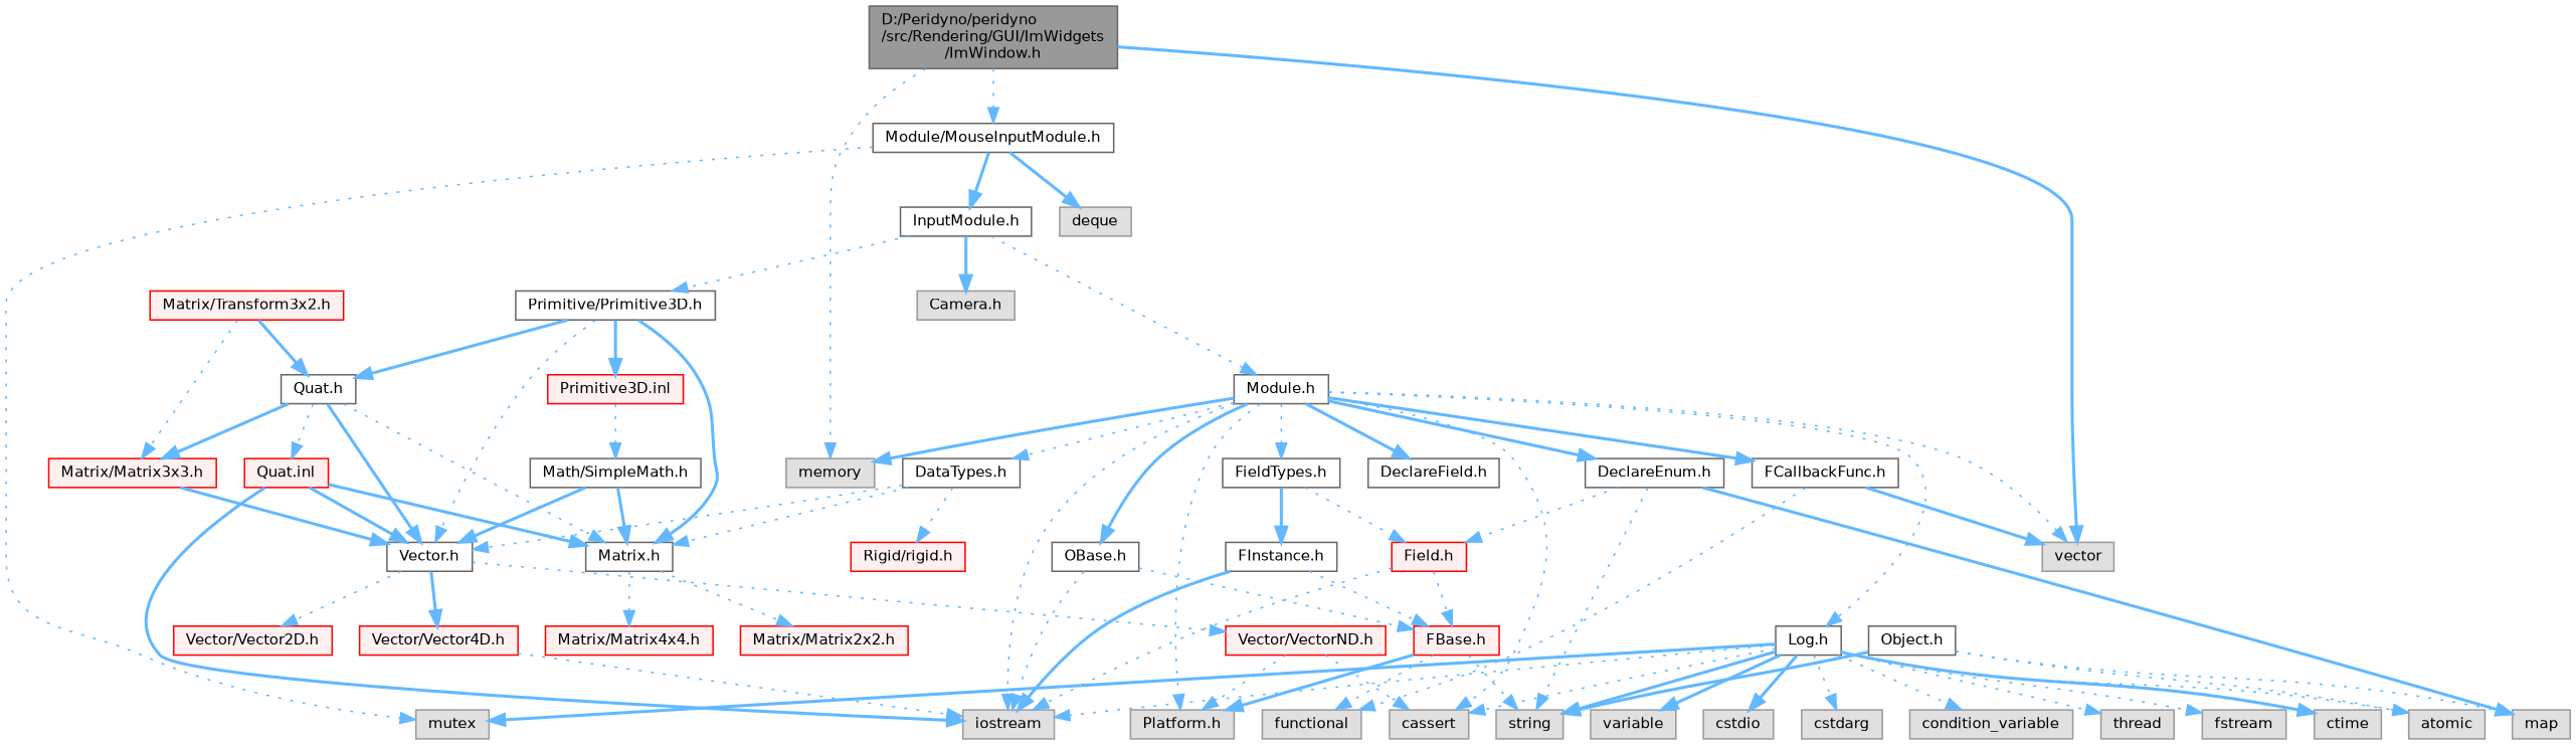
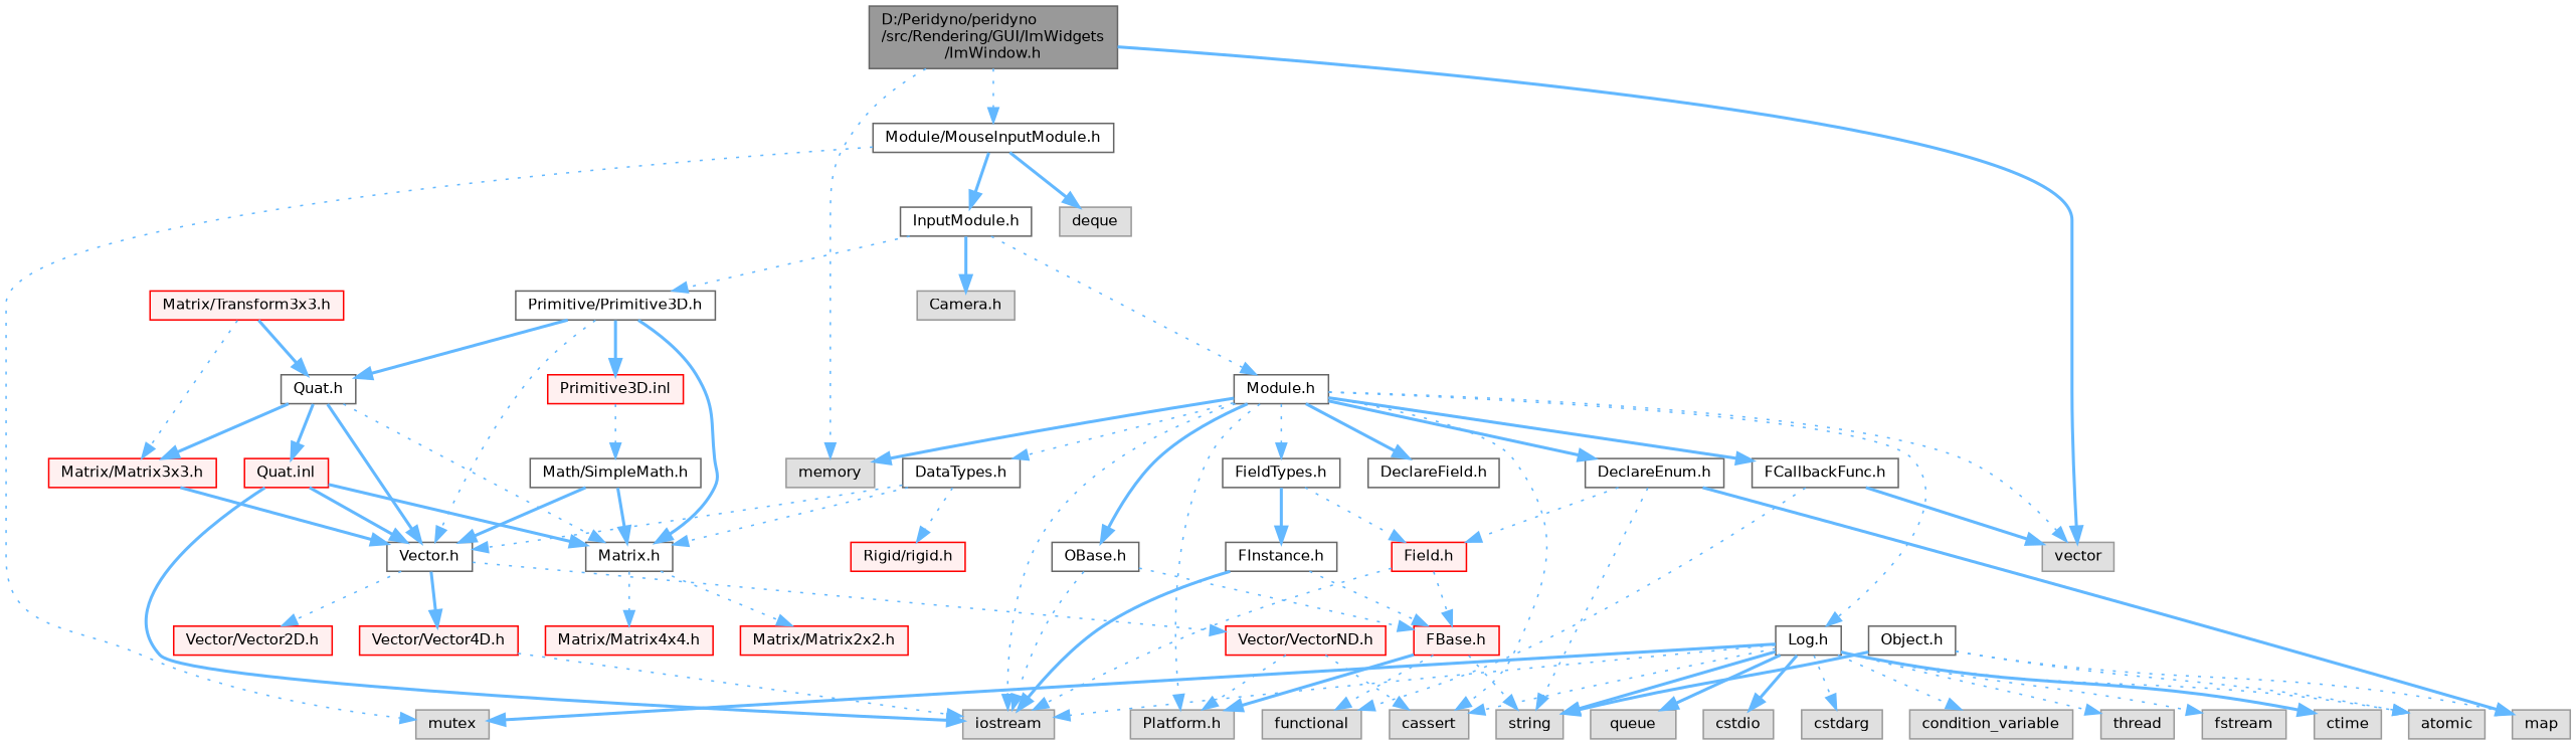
  digraph {
    node [color=grey60 fillcolor="#E0E0E0" fontname=Helvetica fontsize=10 shape=box style=filled]
    edge [color=steelblue1 fontname=Helvetica fontsize=10 labelfontname=Helvetica labelfontsize=10 style=dotted]
    n1 [color=gray40 fillcolor=grey60 fontcolor=black height=0.2 label="D:/Peridyno/peridyno\l/src/Rendering/GUI/ImWidgets\l/ImWindow.h" width=0.4]
    n2 [height=0.2 label=vector width=0.4]
    n3 [height=0.2 label=memory width=0.4]
    n4 [color=grey40 fillcolor=white height=0.2 label="Module/MouseInputModule.h" width=0.4]
    n5 [color=grey40 fillcolor=white height=0.2 label="InputModule.h" width=0.4]
    n6 [height=0.2 label=mutex width=0.4]
    n7 [height=0.2 label=deque width=0.4]
    n8 [color=grey40 fillcolor=white height=0.2 label="Module.h" width=0.4]
    n9 [height=0.2 label="Camera.h" width=0.4]
    n10 [color=grey40 fillcolor=white height=0.2 label="Primitive/Primitive3D.h" width=0.4]
    n11 [height=0.2 label="Platform.h" width=0.4]
    n12 [height=0.2 label=cassert width=0.4]
    n13 [height=0.2 label=iostream width=0.4]
    n14 [color=grey40 fillcolor=white height=0.2 label="OBase.h" width=0.4]
    n15 [color=grey40 fillcolor=white height=0.2 label="Log.h" width=0.4]
    n16 [color=grey40 fillcolor=white height=0.2 label="DataTypes.h" width=0.4]
    n17 [color=grey40 fillcolor=white height=0.2 label="DeclareEnum.h" width=0.4]
    n18 [color=grey40 fillcolor=white height=0.2 label="DeclareField.h" width=0.4]
    n19 [color=grey40 fillcolor=white height=0.2 label="FCallbackFunc.h" width=0.4]
    n20 [color=grey40 fillcolor=white height=0.2 label="FieldTypes.h" width=0.4]
    n21 [color=grey40 fillcolor=white height=0.2 label="Vector.h" width=0.4]
    n22 [color=grey40 fillcolor=white height=0.2 label="Matrix.h" width=0.4]
    n23 [color=grey40 fillcolor=white height=0.2 label="Quat.h" width=0.4]
    n24 [color=red fillcolor="#FFF0F0" height=0.2 label="Primitive3D.inl" width=0.4]
    n25 [color=red fillcolor="#FFF0F0" height=0.2 label="FBase.h" width=0.4]
    n26 [height=0.2 label=string width=0.4]
    n27 [height=0.2 label=atomic width=0.4]
    n28 [height=0.2 label=thread width=0.4]
    n29 [height=0.2 label=fstream width=0.4]
    n30 [height=0.2 label=ctime width=0.4]
-   n31 [height=0.2 label=variable width=0.4]
+   n31 [height=0.2 label=queue width=0.4]
    n32 [height=0.2 label=cstdio width=0.4]
    n33 [height=0.2 label=cstdarg width=0.4]
    n34 [height=0.2 label=condition_variable width=0.4]
    n35 [color=red fillcolor="#FFF0F0" height=0.2 label="Rigid/rigid.h" width=0.4]
    n36 [height=0.2 label=map width=0.4]
    n37 [color=red fillcolor="#FFF0F0" height=0.2 label="Field.h" width=0.4]
    n38 [height=0.2 label=functional width=0.4]
    n39 [color=grey40 fillcolor=white height=0.2 label="FInstance.h" width=0.4]
    n40 [color=grey40 fillcolor=white height=0.2 label="Object.h" width=0.4]
    n41 [color=red fillcolor="#FFF0F0" height=0.2 label="Vector/Vector2D.h" width=0.4]
    n42 [color=red fillcolor="#FFF0F0" height=0.2 label="Vector/Vector4D.h" width=0.4]
    n43 [color=red fillcolor="#FFF0F0" height=0.2 label="Vector/VectorND.h" width=0.4]
    n44 [color=red fillcolor="#FFF0F0" height=0.2 label="Matrix/Matrix2x2.h" width=0.4]
    n45 [color=red fillcolor="#FFF0F0" height=0.2 label="Matrix/Matrix4x4.h" width=0.4]
    n46 [color=red fillcolor="#FFF0F0" height=0.2 label="Matrix/Matrix3x3.h" width=0.4]
-   n47 [color=red fillcolor="#FFF0F0" height=0.2 label="Matrix/Transform3x2.h" width=0.4]
+   n47 [color=red fillcolor="#FFF0F0" height=0.2 label="Matrix/Transform3x3.h" width=0.4]
    n48 [color=red fillcolor="#FFF0F0" height=0.2 label="Quat.inl" width=0.4]
    n49 [color=grey40 fillcolor=white height=0.2 label="Math/SimpleMath.h" width=0.4]
    n1 -> n2 [style=bold]
    n1 -> n3
    n1 -> n4
    n4 -> n5 [style=bold]
    n4 -> n6
    n4 -> n7 [style=bold]
    n5 -> n8
    n5 -> n9 [style=bold]
    n5 -> n10
    n8 -> n2
    n8 -> n3 [style=bold]
    n8 -> n11
    n8 -> n12
    n8 -> n13
    n8 -> n14 [style=bold]
    n8 -> n15
    n8 -> n16
    n8 -> n17 [style=bold]
    n8 -> n18 [style=bold]
    n8 -> n19 [style=bold]
    n8 -> n20
    n10 -> n21
    n10 -> n22 [style=bold]
    n10 -> n23 [style=bold]
    n10 -> n24 [style=bold]
    n14 -> n13
    n14 -> n25
    n15 -> n6 [style=bold]
    n15 -> n12
    n15 -> n13
    n15 -> n26 [style=bold]
    n15 -> n27
    n15 -> n28
    n15 -> n29
    n15 -> n30 [style=bold]
    n15 -> n31 [style=bold]
    n15 -> n32 [style=bold]
    n15 -> n33
    n15 -> n34
    n16 -> n21
    n16 -> n22
    n16 -> n35
    n17 -> n26
    n17 -> n36 [style=bold]
    n17 -> n37
    n19 -> n2 [style=bold]
    n19 -> n38
    n20 -> n37
    n20 -> n39 [style=bold]
    n21 -> n41
    n21 -> n42 [style=bold]
    n21 -> n43
    n22 -> n44
    n22 -> n45
    n23 -> n21 [style=bold]
    n23 -> n22
    n23 -> n46 [style=bold]
-   n23 -> n48
+   n23 -> n48 [style=bold]
    n24 -> n49
    n25 -> n11 [style=bold]
    n25 -> n26
    n25 -> n38
    n37 -> n13
    n37 -> n25
    n39 -> n13 [style=bold]
    n39 -> n25
    n40 -> n26 [style=bold]
    n40 -> n27
    n40 -> n36
    n42 -> n13
    n43 -> n11
    n43 -> n12
    n46 -> n21 [style=bold]
    n47 -> n23 [style=bold]
    n47 -> n46
    n48 -> n13 [style=bold]
    n48 -> n21 [style=bold]
    n48 -> n22 [style=bold]
    n49 -> n21 [style=bold]
    n49 -> n22 [style=bold]
  }
